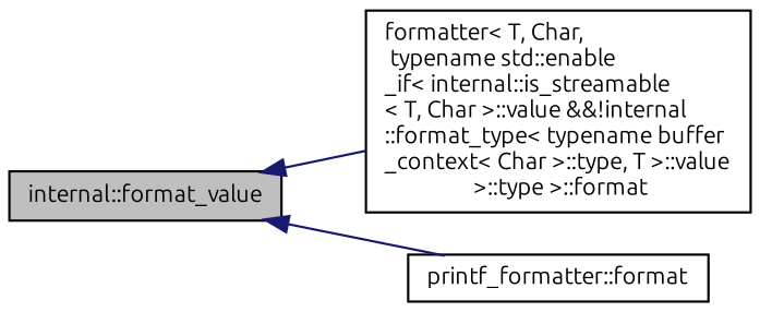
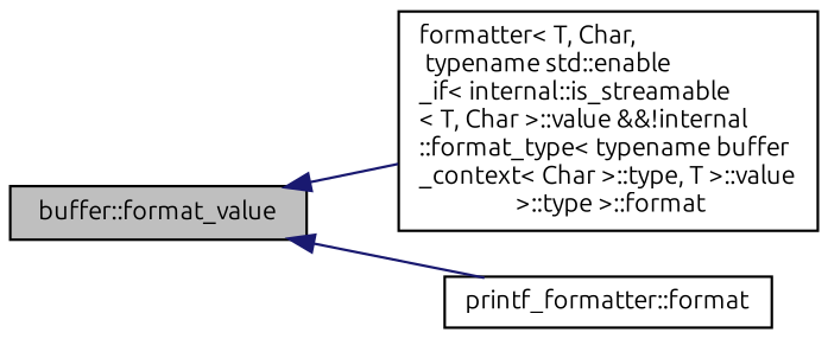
  digraph {
    rankdir=LR
    fontname=Ubuntu
    node [color=black fillcolor=white fontname=Ubuntu fontsize=10 shape=record style=filled]
    edge [color=midnightblue dir=back fontname=Ubuntu fontsize=10 labelfontname=Helvetica labelfontsize=10 style=solid]
-   n1 [fillcolor=grey75 fontcolor=black height=0.2 label="internal::format_value" width=0.4]
+   n1 [fillcolor=grey75 fontcolor=black height=0.2 label="buffer::format_value" width=0.4]
    n2 [height=0.2 label="formatter\< T, Char,\l typename std::enable\l_if\< internal::is_streamable\l\< T, Char \>::value &&!internal\l::format_type\< typename buffer\l_context\< Char \>::type, T \>::value\l \>::type \>::format" width=0.4]
    n3 [height=0.2 label="printf_formatter::format" width=0.4]
    n1 -> n2
    n1 -> n3
  }
